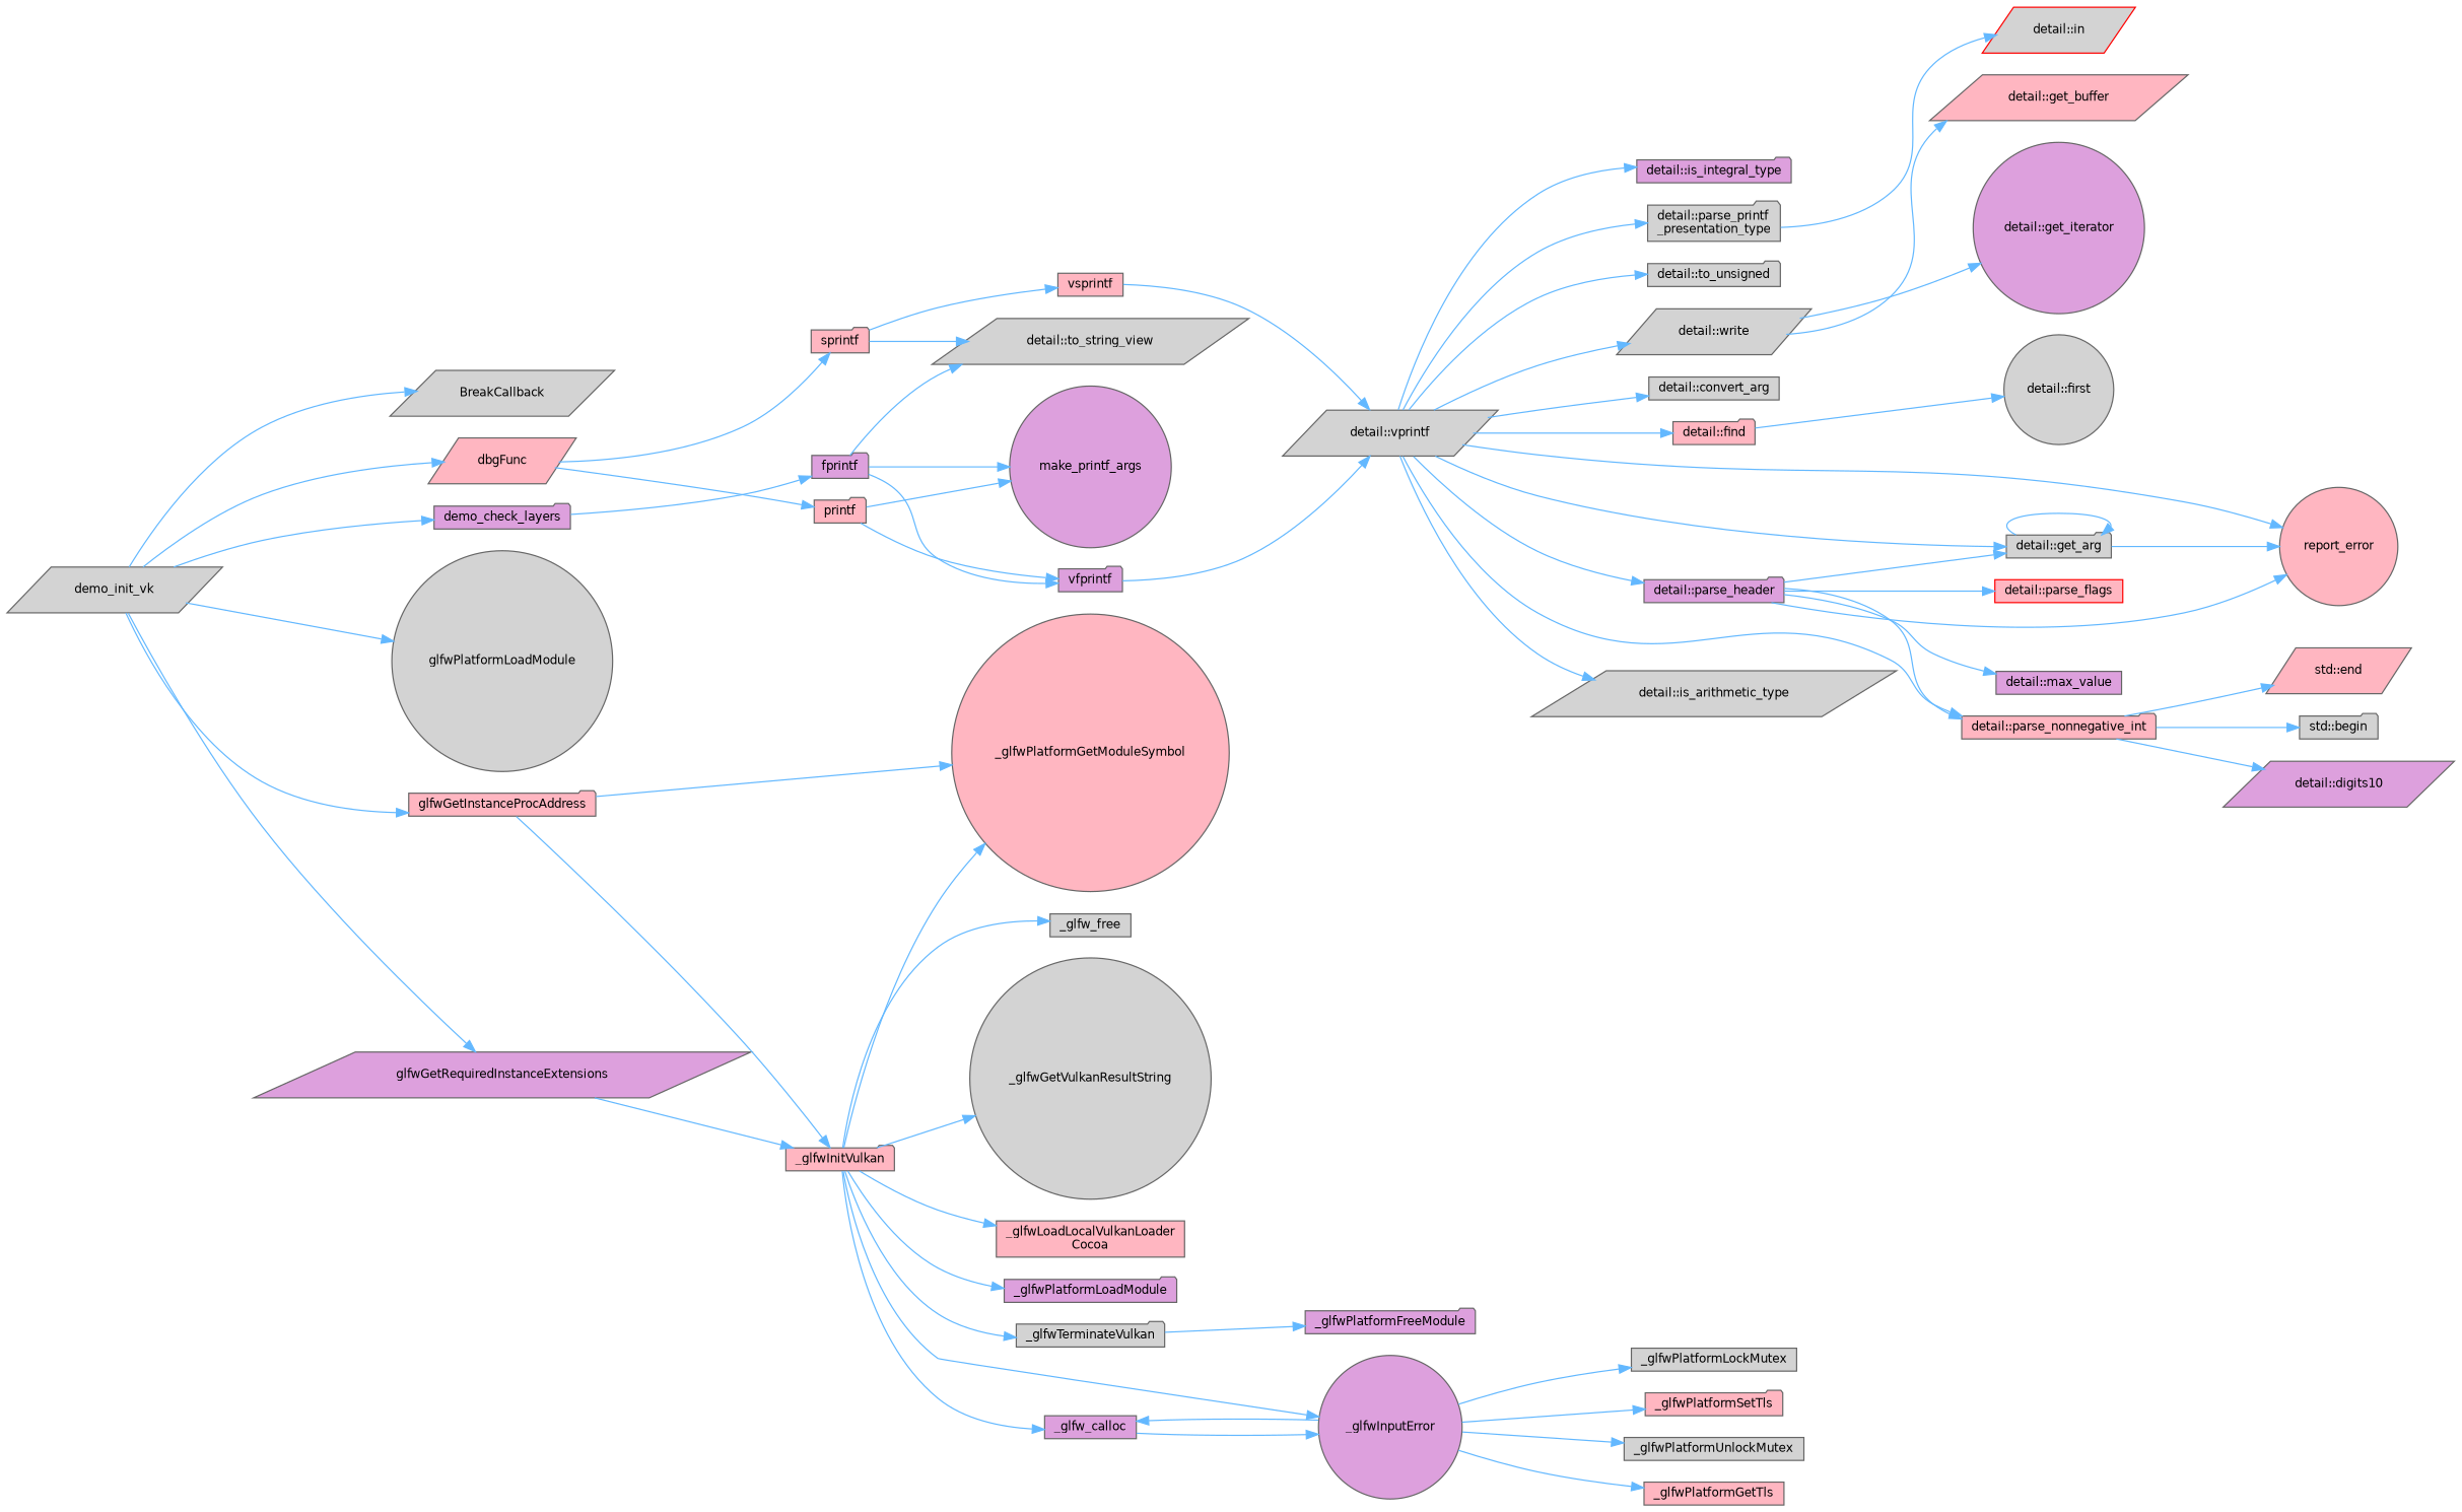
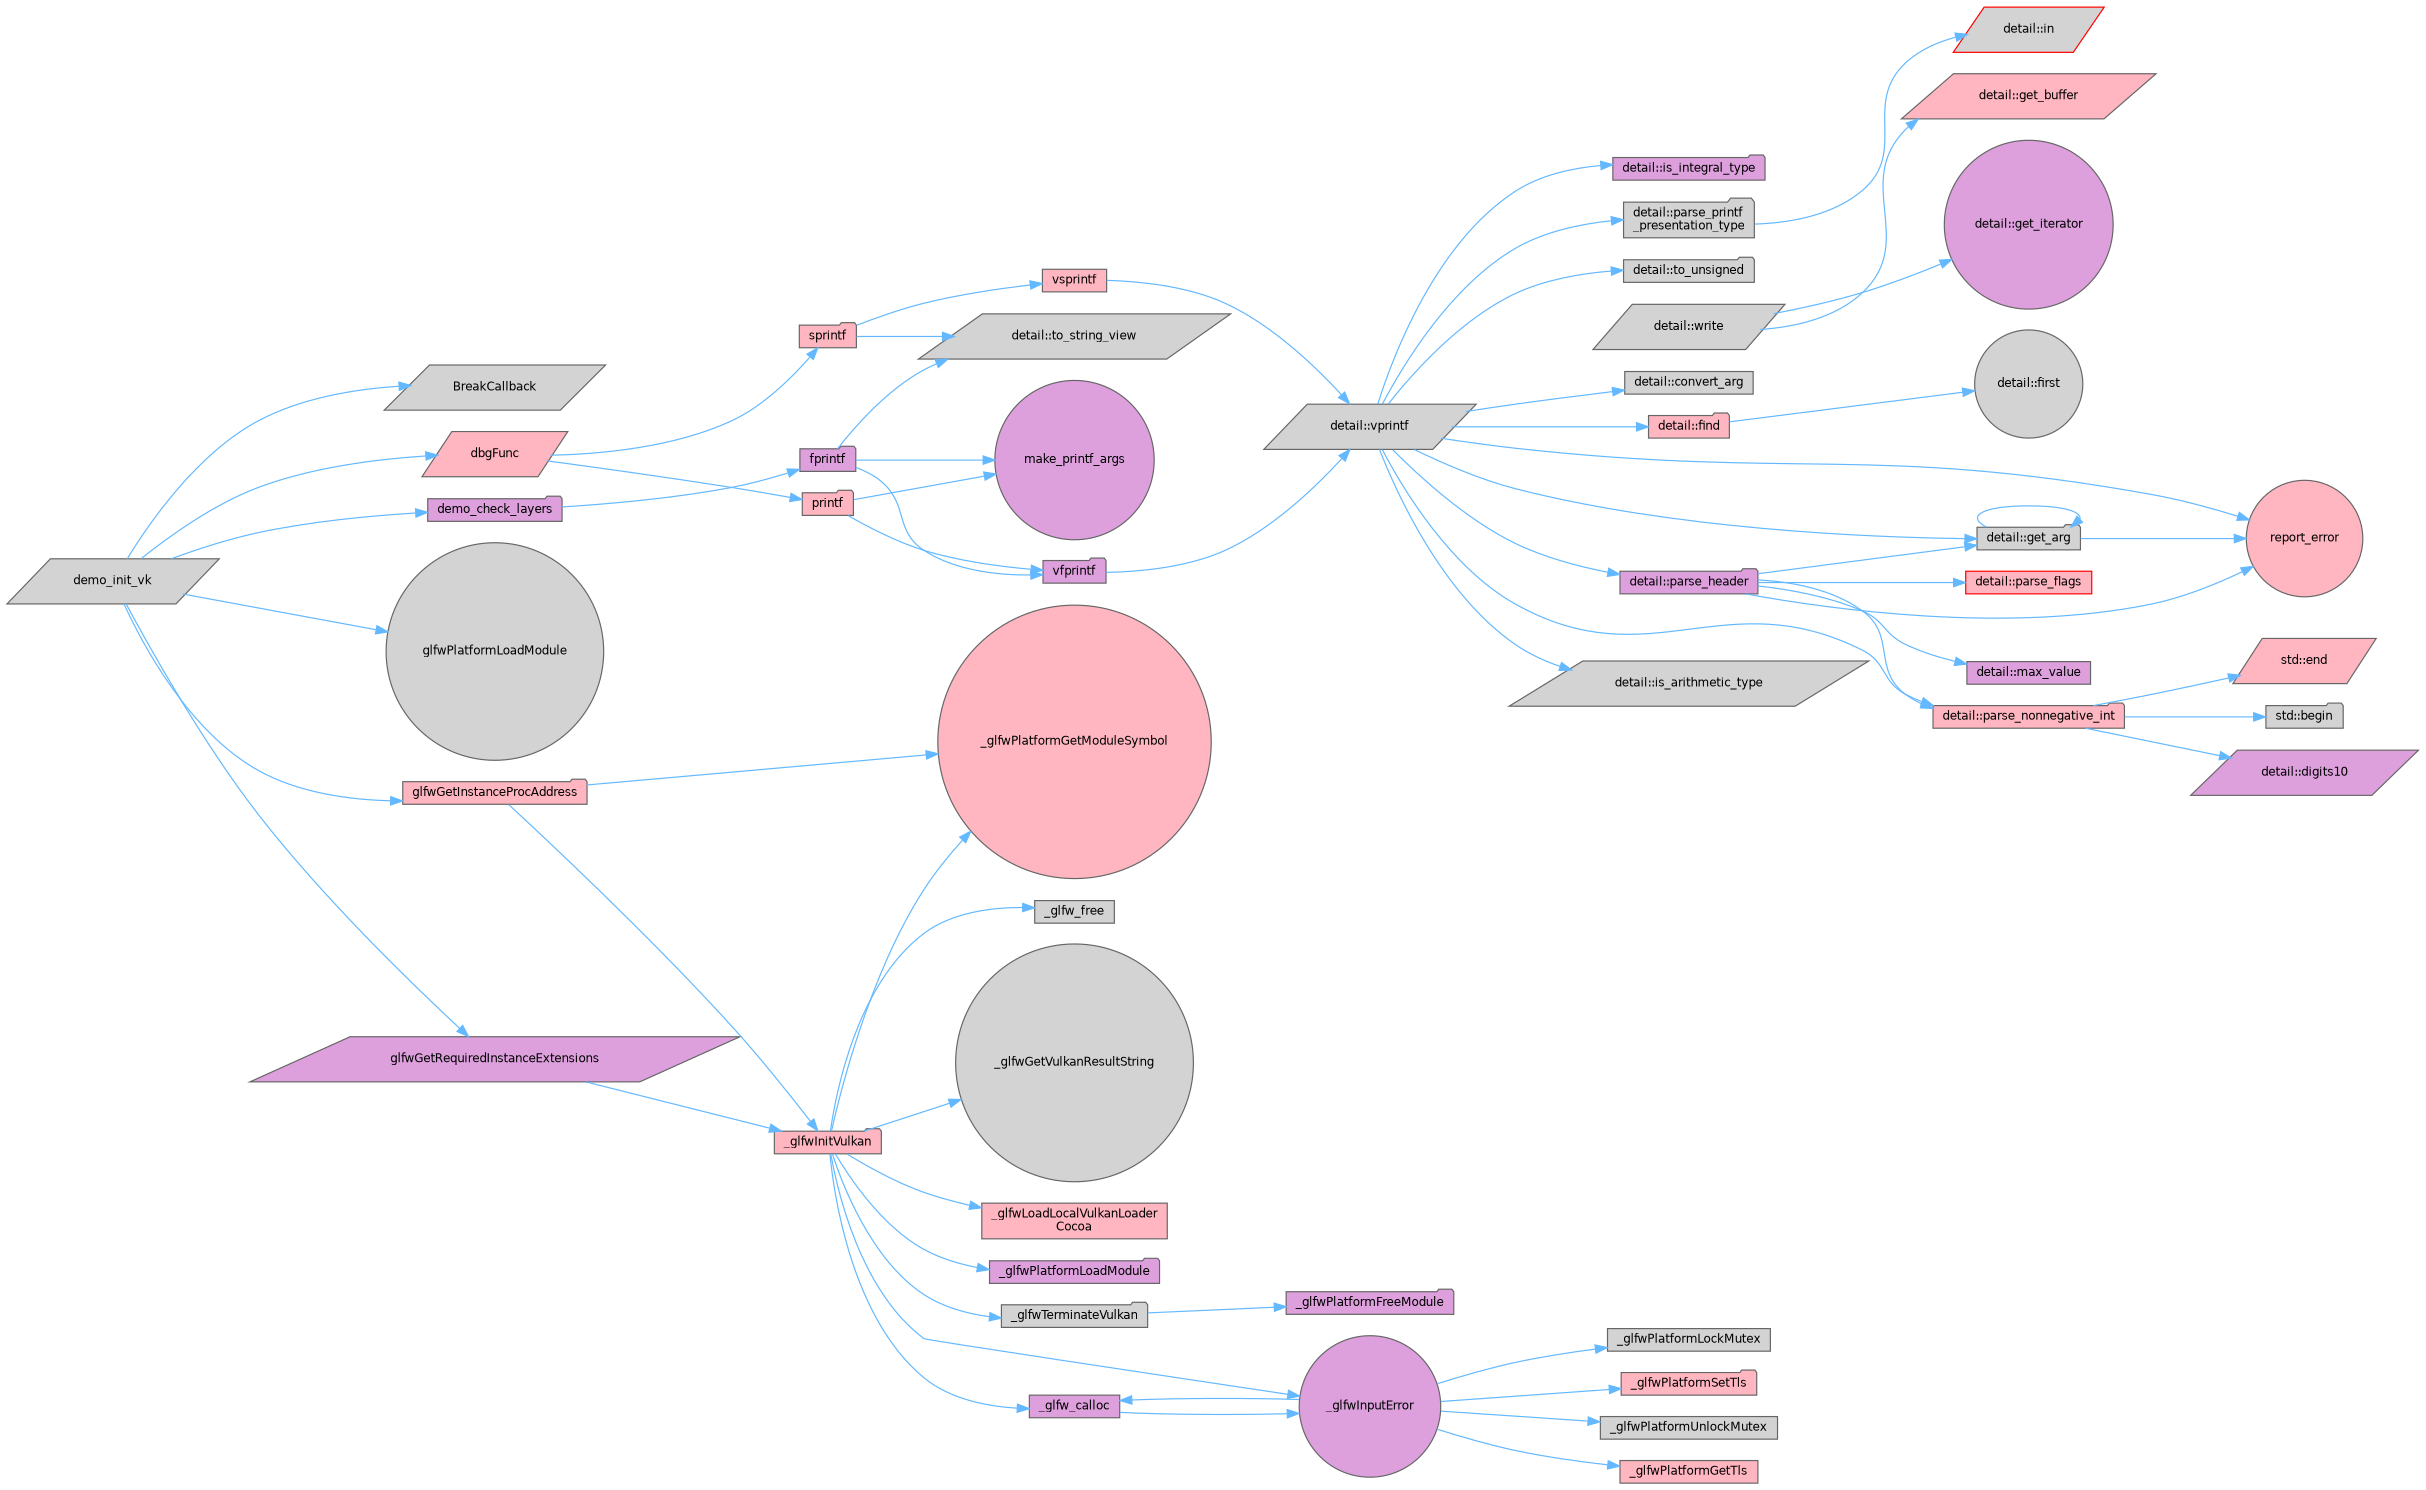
  digraph {
    rankdir=LR
    node [color=grey40 fillcolor=lightgrey fontname=Helvetica fontsize=10 shape=folder style=filled]
    edge [color=steelblue1 fontname=Helvetica fontsize=10 labelfontname=Helvetica labelfontsize=10 style=solid]
    n1 [color=gray40 fontcolor=black height=0.2 label=demo_init_vk shape=parallelogram width=0.4]
    n2 [height=0.2 label=BreakCallback shape=parallelogram width=0.4]
    n3 [fillcolor=lightpink height=0.2 label=dbgFunc shape=parallelogram width=0.4]
    n4 [fillcolor=plum height=0.2 label=demo_check_layers width=0.4]
    n5 [height=0.2 label=glfwPlatformLoadModule shape=circle width=0.4]
    n6 [fillcolor=lightpink height=0.2 label=glfwGetInstanceProcAddress width=0.4]
    n7 [fillcolor=plum height=0.2 label=glfwGetRequiredInstanceExtensions shape=parallelogram width=0.4]
    n8 [fillcolor=lightpink height=0.2 label=printf width=0.4]
    n9 [fillcolor=lightpink height=0.2 label=sprintf width=0.4]
    n10 [fillcolor=plum height=0.2 label=fprintf width=0.4]
    n11 [fillcolor=lightpink height=0.2 label=_glfwInitVulkan width=0.4]
    n12 [fillcolor=lightpink height=0.2 label=_glfwPlatformGetModuleSymbol shape=circle width=0.4]
    n13 [fillcolor=plum height=0.2 label=make_printf_args shape=circle width=0.4]
    n14 [fillcolor=plum height=0.2 label=vfprintf width=0.4]
    n15 [height=0.2 label="detail::to_string_view" shape=parallelogram width=0.4]
    n16 [fillcolor=lightpink height=0.2 label=vsprintf shape=box width=0.4]
    n17 [height=0.2 label="detail::vprintf" shape=parallelogram width=0.4]
    n18 [height=0.2 label="detail::convert_arg" shape=box width=0.4]
    n19 [fillcolor=lightpink height=0.2 label="detail::find" width=0.4]
    n20 [height=0.2 label="detail::get_arg" width=0.4]
    n21 [fillcolor=lightpink height=0.2 label=report_error shape=circle width=0.4]
    n22 [height=0.2 label="detail::is_arithmetic_type" shape=parallelogram width=0.4]
    n23 [fillcolor=plum height=0.2 label="detail::is_integral_type" width=0.4]
    n24 [fillcolor=plum height=0.2 label="detail::parse_header" width=0.4]
    n25 [fillcolor=lightpink height=0.2 label="detail::parse_nonnegative_int" width=0.4]
    n26 [height=0.2 label="detail::parse_printf\l_presentation_type" width=0.4]
    n27 [height=0.2 label="detail::to_unsigned" width=0.4]
    n28 [height=0.2 label="detail::write" shape=parallelogram width=0.4]
    n29 [height=0.2 label="detail::first" shape=circle width=0.4]
    n30 [fillcolor=plum height=0.2 label="detail::max_value" shape=box width=0.4]
    n31 [color=red fillcolor=lightpink height=0.2 label="detail::parse_flags" shape=box width=0.4]
    n32 [height=0.2 label="std::begin" width=0.4]
    n33 [fillcolor=plum height=0.2 label="detail::digits10" shape=parallelogram width=0.4]
    n34 [fillcolor=lightpink height=0.2 label="std::end" shape=parallelogram width=0.4]
    n35 [color=red height=0.2 label="detail::in" shape=parallelogram width=0.4]
    n36 [fillcolor=lightpink height=0.2 label="detail::get_buffer" shape=parallelogram width=0.4]
    n37 [fillcolor=plum height=0.2 label="detail::get_iterator" shape=circle width=0.4]
    n38 [fillcolor=plum height=0.2 label=_glfw_calloc shape=box width=0.4]
    n39 [fillcolor=plum height=0.2 label=_glfwInputError shape=circle width=0.4]
    n40 [height=0.2 label=_glfw_free shape=box width=0.4]
    n41 [height=0.2 label=_glfwGetVulkanResultString shape=circle width=0.4]
    n42 [fillcolor=lightpink height=0.2 label="_glfwLoadLocalVulkanLoader\lCocoa" shape=box width=0.4]
    n43 [fillcolor=plum height=0.2 label=_glfwPlatformLoadModule width=0.4]
    n44 [height=0.2 label=_glfwTerminateVulkan width=0.4]
    n45 [fillcolor=lightpink height=0.2 label=_glfwPlatformGetTls shape=box width=0.4]
    n46 [height=0.2 label=_glfwPlatformLockMutex shape=box width=0.4]
    n47 [fillcolor=lightpink height=0.2 label=_glfwPlatformSetTls width=0.4]
    n48 [height=0.2 label=_glfwPlatformUnlockMutex shape=box width=0.4]
    n49 [fillcolor=plum height=0.2 label=_glfwPlatformFreeModule width=0.4]
    n1 -> n2
    n1 -> n3
    n1 -> n4
    n1 -> n5
    n1 -> n6
    n1 -> n7
    n3 -> n8
    n3 -> n9
    n4 -> n10
    n6 -> n11
    n6 -> n12
    n7 -> n11
    n8 -> n13
    n8 -> n14
    n9 -> n15
    n9 -> n16
    n10 -> n13
    n10 -> n14
    n10 -> n15
    n11 -> n12
    n11 -> n38
    n11 -> n39
    n11 -> n40
    n11 -> n41
    n11 -> n42
    n11 -> n43
    n11 -> n44
    n14 -> n17
    n16 -> n17
    n17 -> n18
    n17 -> n19
    n17 -> n20
    n17 -> n21
    n17 -> n22
    n17 -> n23
    n17 -> n24
    n17 -> n25
    n17 -> n26
    n17 -> n27
-   n17 -> n28
    n19 -> n29
    n20 -> n20
    n20 -> n21
    n24 -> n20
    n24 -> n21
    n24 -> n25
    n24 -> n30
    n24 -> n31
    n25 -> n32
    n25 -> n33
    n25 -> n34
    n26 -> n35
    n28 -> n36
    n28 -> n37
    n38 -> n39
    n39 -> n38
    n39 -> n45
    n39 -> n46
    n39 -> n47
    n39 -> n48
    n44 -> n49
  }
